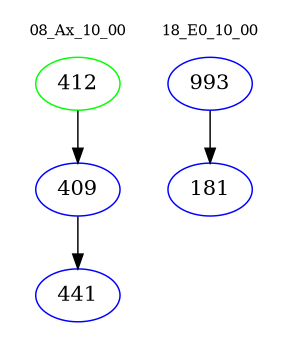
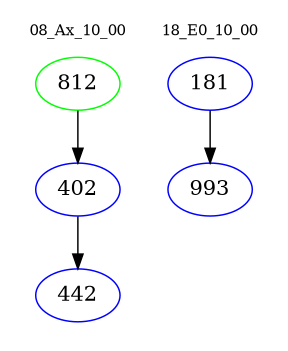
  digraph {
    node [color=blue]
    edge [color=black]
-   n1 [color=green label=412]
-   n2 [label=409]
-   n3 [label=441]
+   n1 [color=green label=812]
+   n2 [label=402]
+   n3 [label=442]
    n4 [label=181]
    n5 [label=993]
    subgraph cluster_1 {
      color=white
      fontsize=10
      label="08_Ax_10_00"
      n1
      n2
      n3
    }
    subgraph cluster_2 {
      color=white
      fontsize=10
      label="18_E0_10_00"
      n4
      n5
    }
    n1 -> n2
    n2 -> n3
-   n5 -> n4
+   n4 -> n5
  }
